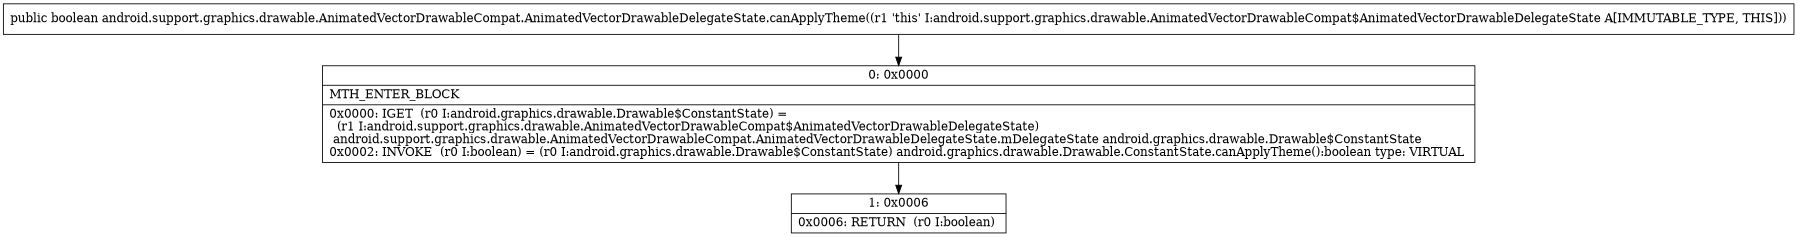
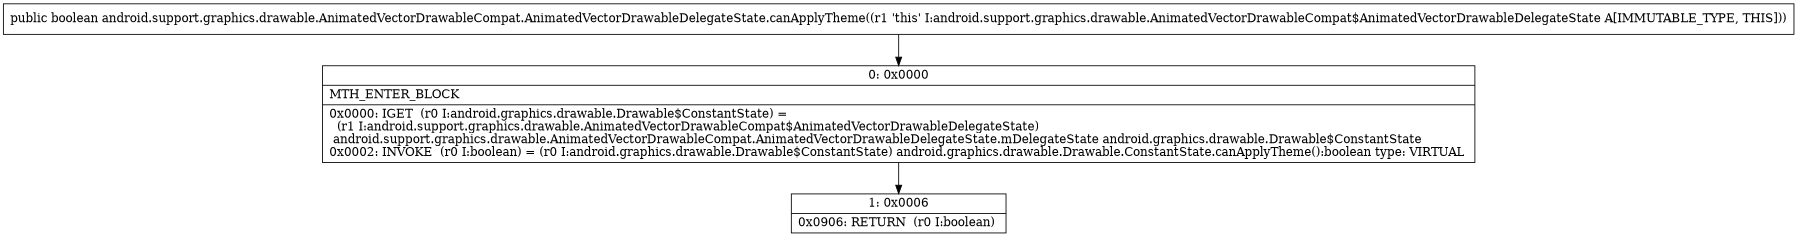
  digraph {
    node [shape=record]
    n1 [label="{0\:\ 0x0000|MTH_ENTER_BLOCK\l|0x0000: IGET  (r0 I:android.graphics.drawable.Drawable$ConstantState) = \l  (r1 I:android.support.graphics.drawable.AnimatedVectorDrawableCompat$AnimatedVectorDrawableDelegateState)\l android.support.graphics.drawable.AnimatedVectorDrawableCompat.AnimatedVectorDrawableDelegateState.mDelegateState android.graphics.drawable.Drawable$ConstantState \l0x0002: INVOKE  (r0 I:boolean) = (r0 I:android.graphics.drawable.Drawable$ConstantState) android.graphics.drawable.Drawable.ConstantState.canApplyTheme():boolean type: VIRTUAL \l}"]
-   n2 [label="{1\:\ 0x0006|0x0006: RETURN  (r0 I:boolean) \l}"]
+   n2 [label="{1\:\ 0x0006|0x0906: RETURN  (r0 I:boolean) \l}"]
    n3 [label="{public boolean android.support.graphics.drawable.AnimatedVectorDrawableCompat.AnimatedVectorDrawableDelegateState.canApplyTheme((r1 'this' I:android.support.graphics.drawable.AnimatedVectorDrawableCompat$AnimatedVectorDrawableDelegateState A[IMMUTABLE_TYPE, THIS])) }"]
    n1 -> n2
    n3 -> n1
  }
